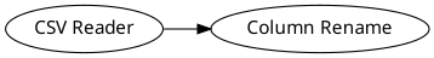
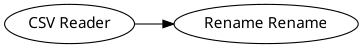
  digraph {
    rankdir=LR
    fontname="Noto Sans"
    node [fontname="Noto Sans"]
    n1 [label="CSV Reader"]
-   n2 [label="Column Rename"]
+   n2 [label="Rename Rename"]
    n1 -> n2 [fontname="Noto Sans"]
  }
